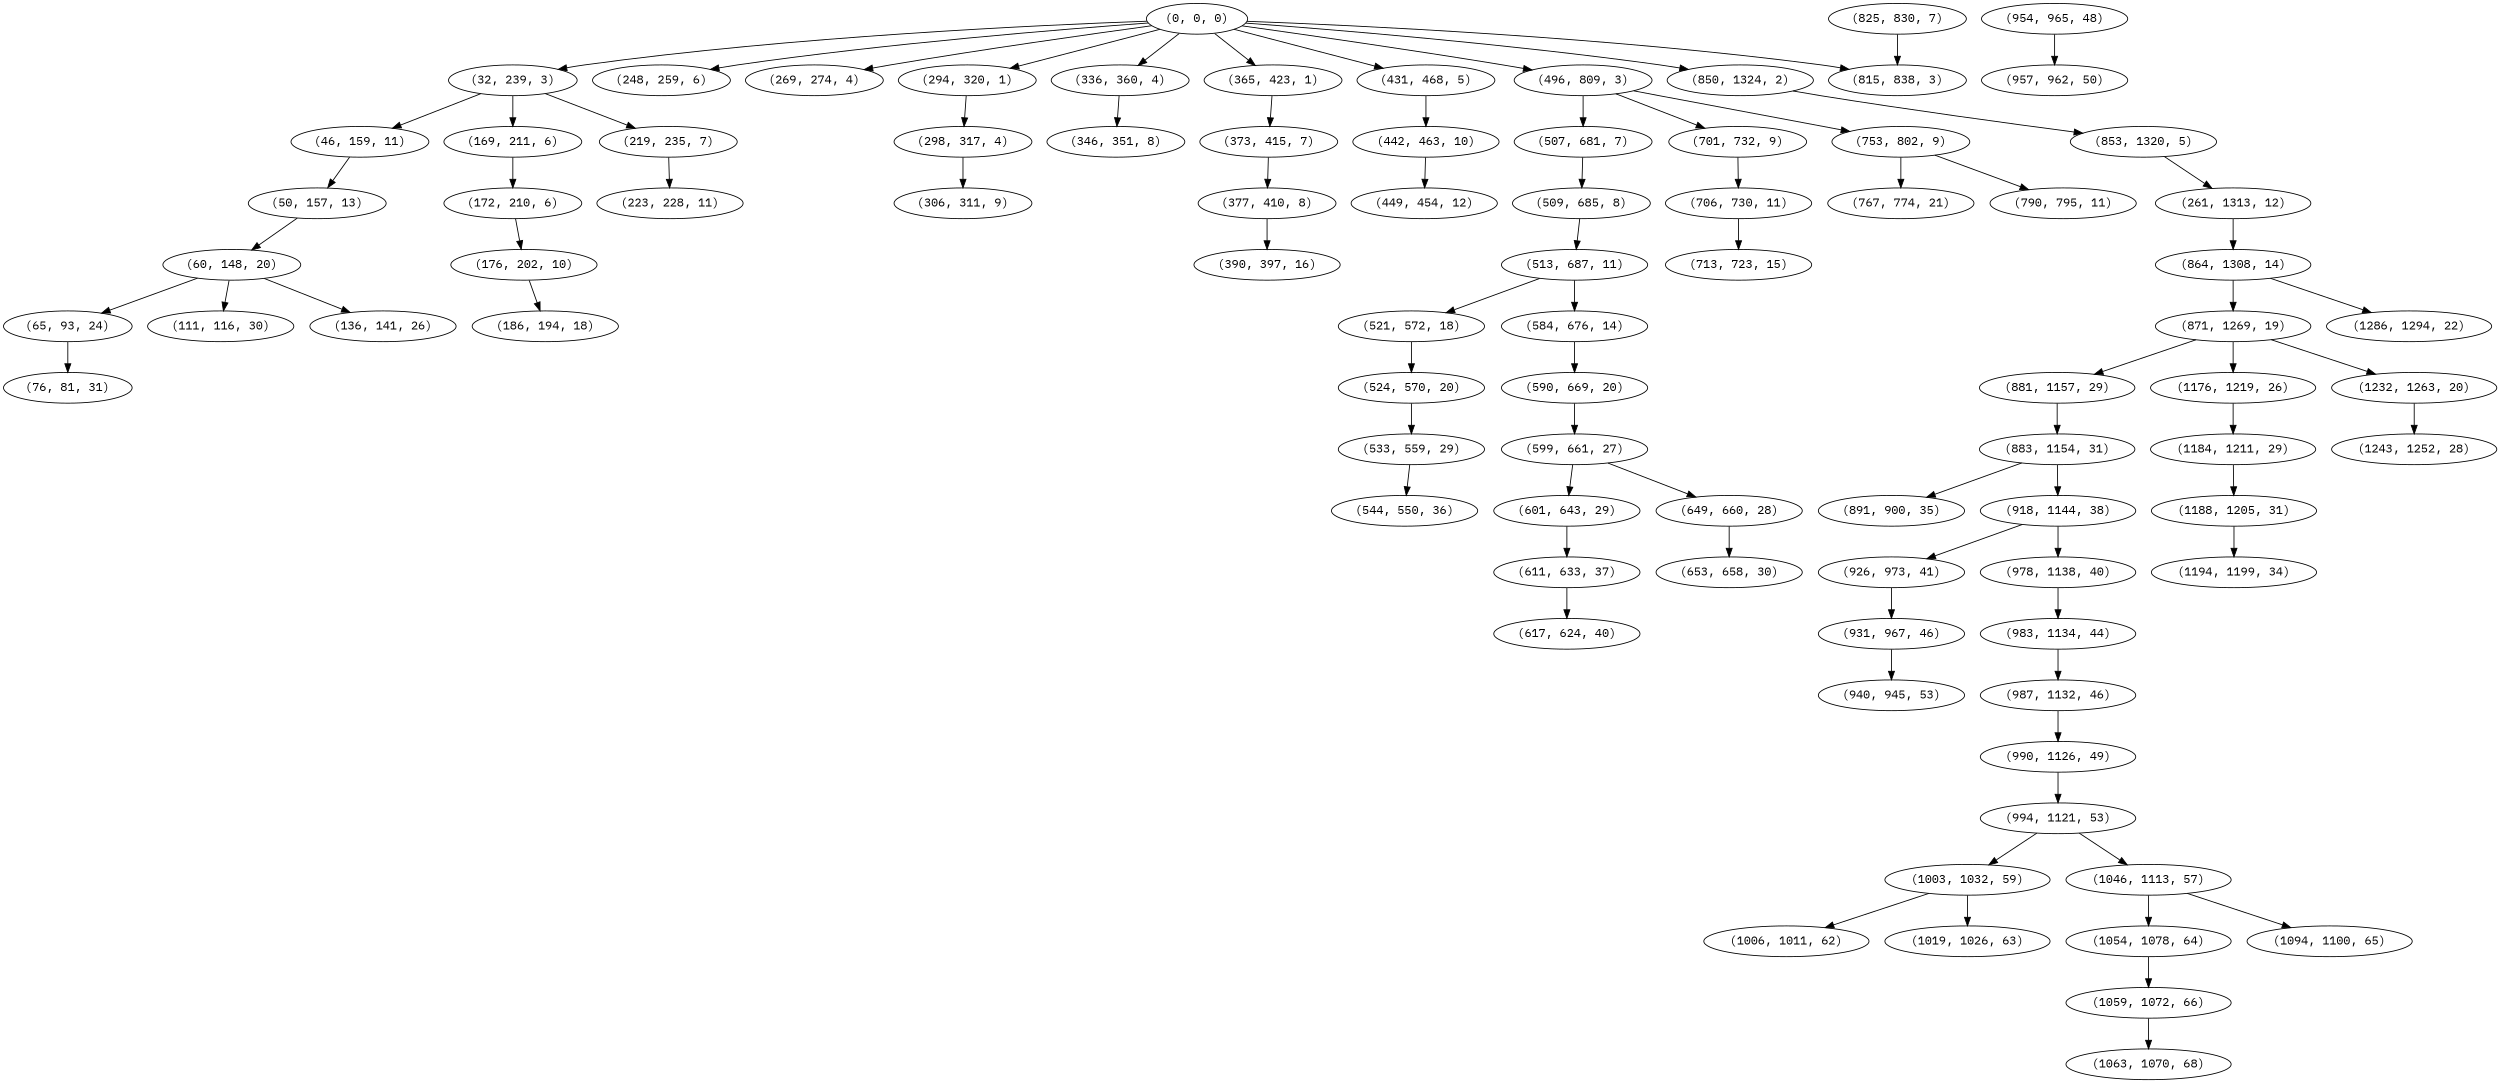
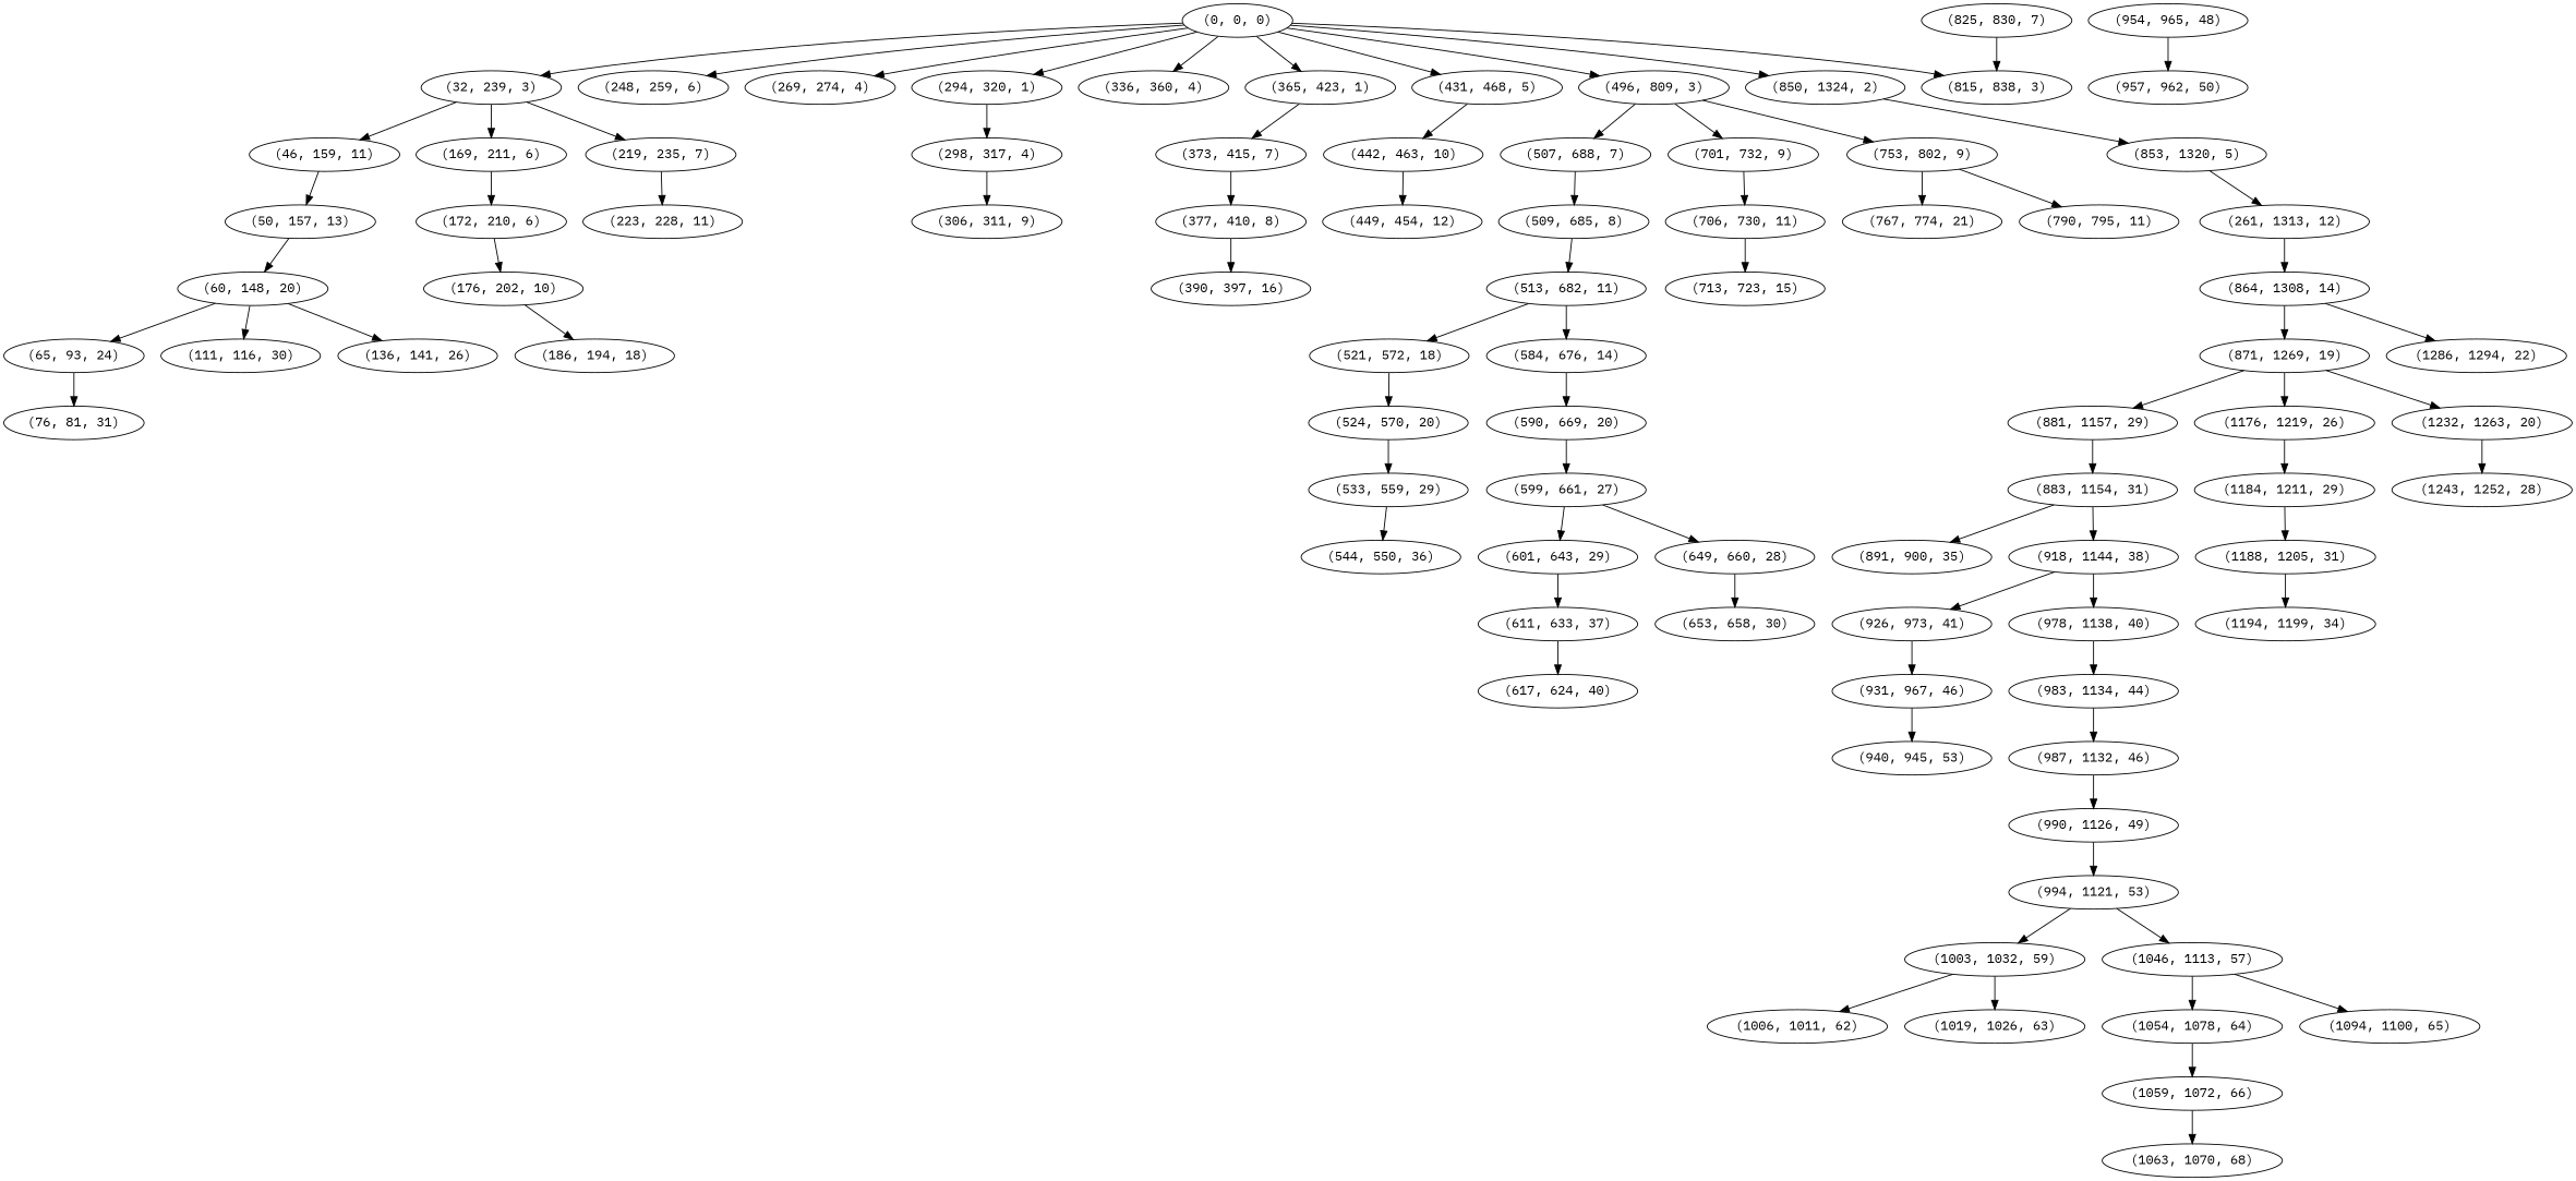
  digraph {
    fontname="IBM Plex Mono"
    node [fontname="IBM Plex Mono"]
    edge [fontname="IBM Plex Mono"]
    "(0, 0, 0)"
    "(32, 239, 3)"
    "(248, 259, 6)"
    "(269, 274, 4)"
    "(294, 320, 1)"
    "(336, 360, 4)"
    "(365, 423, 1)"
    "(431, 468, 5)"
    "(496, 809, 3)"
    "(815, 838, 3)"
    "(850, 1324, 2)"
    "(46, 159, 11)"
    "(169, 211, 6)"
    "(219, 235, 7)"
    "(298, 317, 4)"
-   "(346, 351, 8)"
    "(373, 415, 7)"
    "(442, 463, 10)"
-   "(507, 688, 7)" [label="(507, 681, 7)"]
+   "(507, 688, 7)"
    "(701, 732, 9)"
    "(753, 802, 9)"
    "(853, 1320, 5)"
    "(50, 157, 13)"
    n24 [label="(172, 210, 6)"]
    "(223, 228, 11)"
    "(60, 148, 20)"
    "(65, 93, 24)"
    "(111, 116, 30)"
    "(136, 141, 26)"
    "(76, 81, 31)"
    "(176, 202, 10)"
    "(186, 194, 18)"
    "(306, 311, 9)"
    "(377, 410, 8)"
    "(390, 397, 16)"
    "(449, 454, 12)"
    "(509, 685, 8)"
    "(706, 730, 11)"
    "(767, 774, 21)"
    "(790, 795, 11)"
-   "(513, 682, 11)" [label="(513, 687, 11)"]
+   "(513, 682, 11)"
    "(521, 572, 18)"
    "(584, 676, 14)"
    "(524, 570, 20)"
    "(590, 669, 20)"
    "(533, 559, 29)"
    "(544, 550, 36)"
    "(599, 661, 27)"
    "(601, 643, 29)"
    "(649, 660, 28)"
    "(611, 633, 37)"
    "(653, 658, 30)"
    "(617, 624, 40)"
    "(713, 723, 15)"
    "(825, 830, 7)"
    n56 [label="(261, 1313, 12)"]
    "(864, 1308, 14)"
    "(871, 1269, 19)"
    "(1286, 1294, 22)"
    "(881, 1157, 29)"
    "(1176, 1219, 26)"
    "(1232, 1263, 20)"
    "(883, 1154, 31)"
    "(1184, 1211, 29)"
    "(1243, 1252, 28)"
    "(891, 900, 35)"
    "(918, 1144, 38)"
    "(926, 973, 41)"
    "(978, 1138, 40)"
    "(931, 967, 46)"
    "(983, 1134, 44)"
    "(940, 945, 53)"
    "(954, 965, 48)"
    "(957, 962, 50)"
    "(987, 1132, 46)"
    "(990, 1126, 49)"
    "(994, 1121, 53)"
    "(1003, 1032, 59)"
    "(1046, 1113, 57)"
    "(1006, 1011, 62)"
    "(1019, 1026, 63)"
    "(1054, 1078, 64)"
    "(1094, 1100, 65)"
    "(1059, 1072, 66)"
    "(1063, 1070, 68)"
    "(1188, 1205, 31)"
    "(1194, 1199, 34)"
    "(0, 0, 0)" -> "(32, 239, 3)"
    "(0, 0, 0)" -> "(248, 259, 6)"
    "(0, 0, 0)" -> "(269, 274, 4)"
    "(0, 0, 0)" -> "(294, 320, 1)"
    "(0, 0, 0)" -> "(336, 360, 4)"
    "(0, 0, 0)" -> "(365, 423, 1)"
    "(0, 0, 0)" -> "(431, 468, 5)"
    "(0, 0, 0)" -> "(496, 809, 3)"
    "(0, 0, 0)" -> "(815, 838, 3)"
    "(0, 0, 0)" -> "(850, 1324, 2)"
    "(32, 239, 3)" -> "(46, 159, 11)"
    "(32, 239, 3)" -> "(169, 211, 6)"
    "(32, 239, 3)" -> "(219, 235, 7)"
    "(294, 320, 1)" -> "(298, 317, 4)"
-   "(336, 360, 4)" -> "(346, 351, 8)"
    "(365, 423, 1)" -> "(373, 415, 7)"
    "(431, 468, 5)" -> "(442, 463, 10)"
    "(496, 809, 3)" -> "(507, 688, 7)"
    "(496, 809, 3)" -> "(701, 732, 9)"
    "(496, 809, 3)" -> "(753, 802, 9)"
    "(850, 1324, 2)" -> "(853, 1320, 5)"
    "(46, 159, 11)" -> "(50, 157, 13)"
    "(169, 211, 6)" -> n24
    "(219, 235, 7)" -> "(223, 228, 11)"
    "(298, 317, 4)" -> "(306, 311, 9)"
    "(373, 415, 7)" -> "(377, 410, 8)"
    "(442, 463, 10)" -> "(449, 454, 12)"
    "(507, 688, 7)" -> "(509, 685, 8)"
    "(701, 732, 9)" -> "(706, 730, 11)"
    "(753, 802, 9)" -> "(767, 774, 21)"
    "(753, 802, 9)" -> "(790, 795, 11)"
    "(853, 1320, 5)" -> n56
    "(50, 157, 13)" -> "(60, 148, 20)"
    n24 -> "(176, 202, 10)"
    "(60, 148, 20)" -> "(65, 93, 24)"
    "(60, 148, 20)" -> "(111, 116, 30)"
    "(60, 148, 20)" -> "(136, 141, 26)"
    "(65, 93, 24)" -> "(76, 81, 31)"
    "(176, 202, 10)" -> "(186, 194, 18)"
    "(377, 410, 8)" -> "(390, 397, 16)"
    "(509, 685, 8)" -> "(513, 682, 11)"
    "(706, 730, 11)" -> "(713, 723, 15)"
    "(513, 682, 11)" -> "(521, 572, 18)"
    "(513, 682, 11)" -> "(584, 676, 14)"
    "(521, 572, 18)" -> "(524, 570, 20)"
    "(584, 676, 14)" -> "(590, 669, 20)"
    "(524, 570, 20)" -> "(533, 559, 29)"
    "(590, 669, 20)" -> "(599, 661, 27)"
    "(533, 559, 29)" -> "(544, 550, 36)"
    "(599, 661, 27)" -> "(601, 643, 29)"
    "(599, 661, 27)" -> "(649, 660, 28)"
    "(601, 643, 29)" -> "(611, 633, 37)"
    "(649, 660, 28)" -> "(653, 658, 30)"
    "(611, 633, 37)" -> "(617, 624, 40)"
    "(825, 830, 7)" -> "(815, 838, 3)"
    n56 -> "(864, 1308, 14)"
    "(864, 1308, 14)" -> "(871, 1269, 19)"
    "(864, 1308, 14)" -> "(1286, 1294, 22)"
    "(871, 1269, 19)" -> "(881, 1157, 29)"
    "(871, 1269, 19)" -> "(1176, 1219, 26)"
    "(871, 1269, 19)" -> "(1232, 1263, 20)"
    "(881, 1157, 29)" -> "(883, 1154, 31)"
    "(1176, 1219, 26)" -> "(1184, 1211, 29)"
    "(1232, 1263, 20)" -> "(1243, 1252, 28)"
    "(883, 1154, 31)" -> "(891, 900, 35)"
    "(883, 1154, 31)" -> "(918, 1144, 38)"
    "(1184, 1211, 29)" -> "(1188, 1205, 31)"
    "(918, 1144, 38)" -> "(926, 973, 41)"
    "(918, 1144, 38)" -> "(978, 1138, 40)"
    "(926, 973, 41)" -> "(931, 967, 46)"
    "(978, 1138, 40)" -> "(983, 1134, 44)"
    "(931, 967, 46)" -> "(940, 945, 53)"
    "(983, 1134, 44)" -> "(987, 1132, 46)"
    "(954, 965, 48)" -> "(957, 962, 50)"
    "(987, 1132, 46)" -> "(990, 1126, 49)"
    "(990, 1126, 49)" -> "(994, 1121, 53)"
    "(994, 1121, 53)" -> "(1003, 1032, 59)"
    "(994, 1121, 53)" -> "(1046, 1113, 57)"
    "(1003, 1032, 59)" -> "(1006, 1011, 62)"
    "(1003, 1032, 59)" -> "(1019, 1026, 63)"
    "(1046, 1113, 57)" -> "(1054, 1078, 64)"
    "(1046, 1113, 57)" -> "(1094, 1100, 65)"
    "(1054, 1078, 64)" -> "(1059, 1072, 66)"
    "(1059, 1072, 66)" -> "(1063, 1070, 68)"
    "(1188, 1205, 31)" -> "(1194, 1199, 34)"
  }
